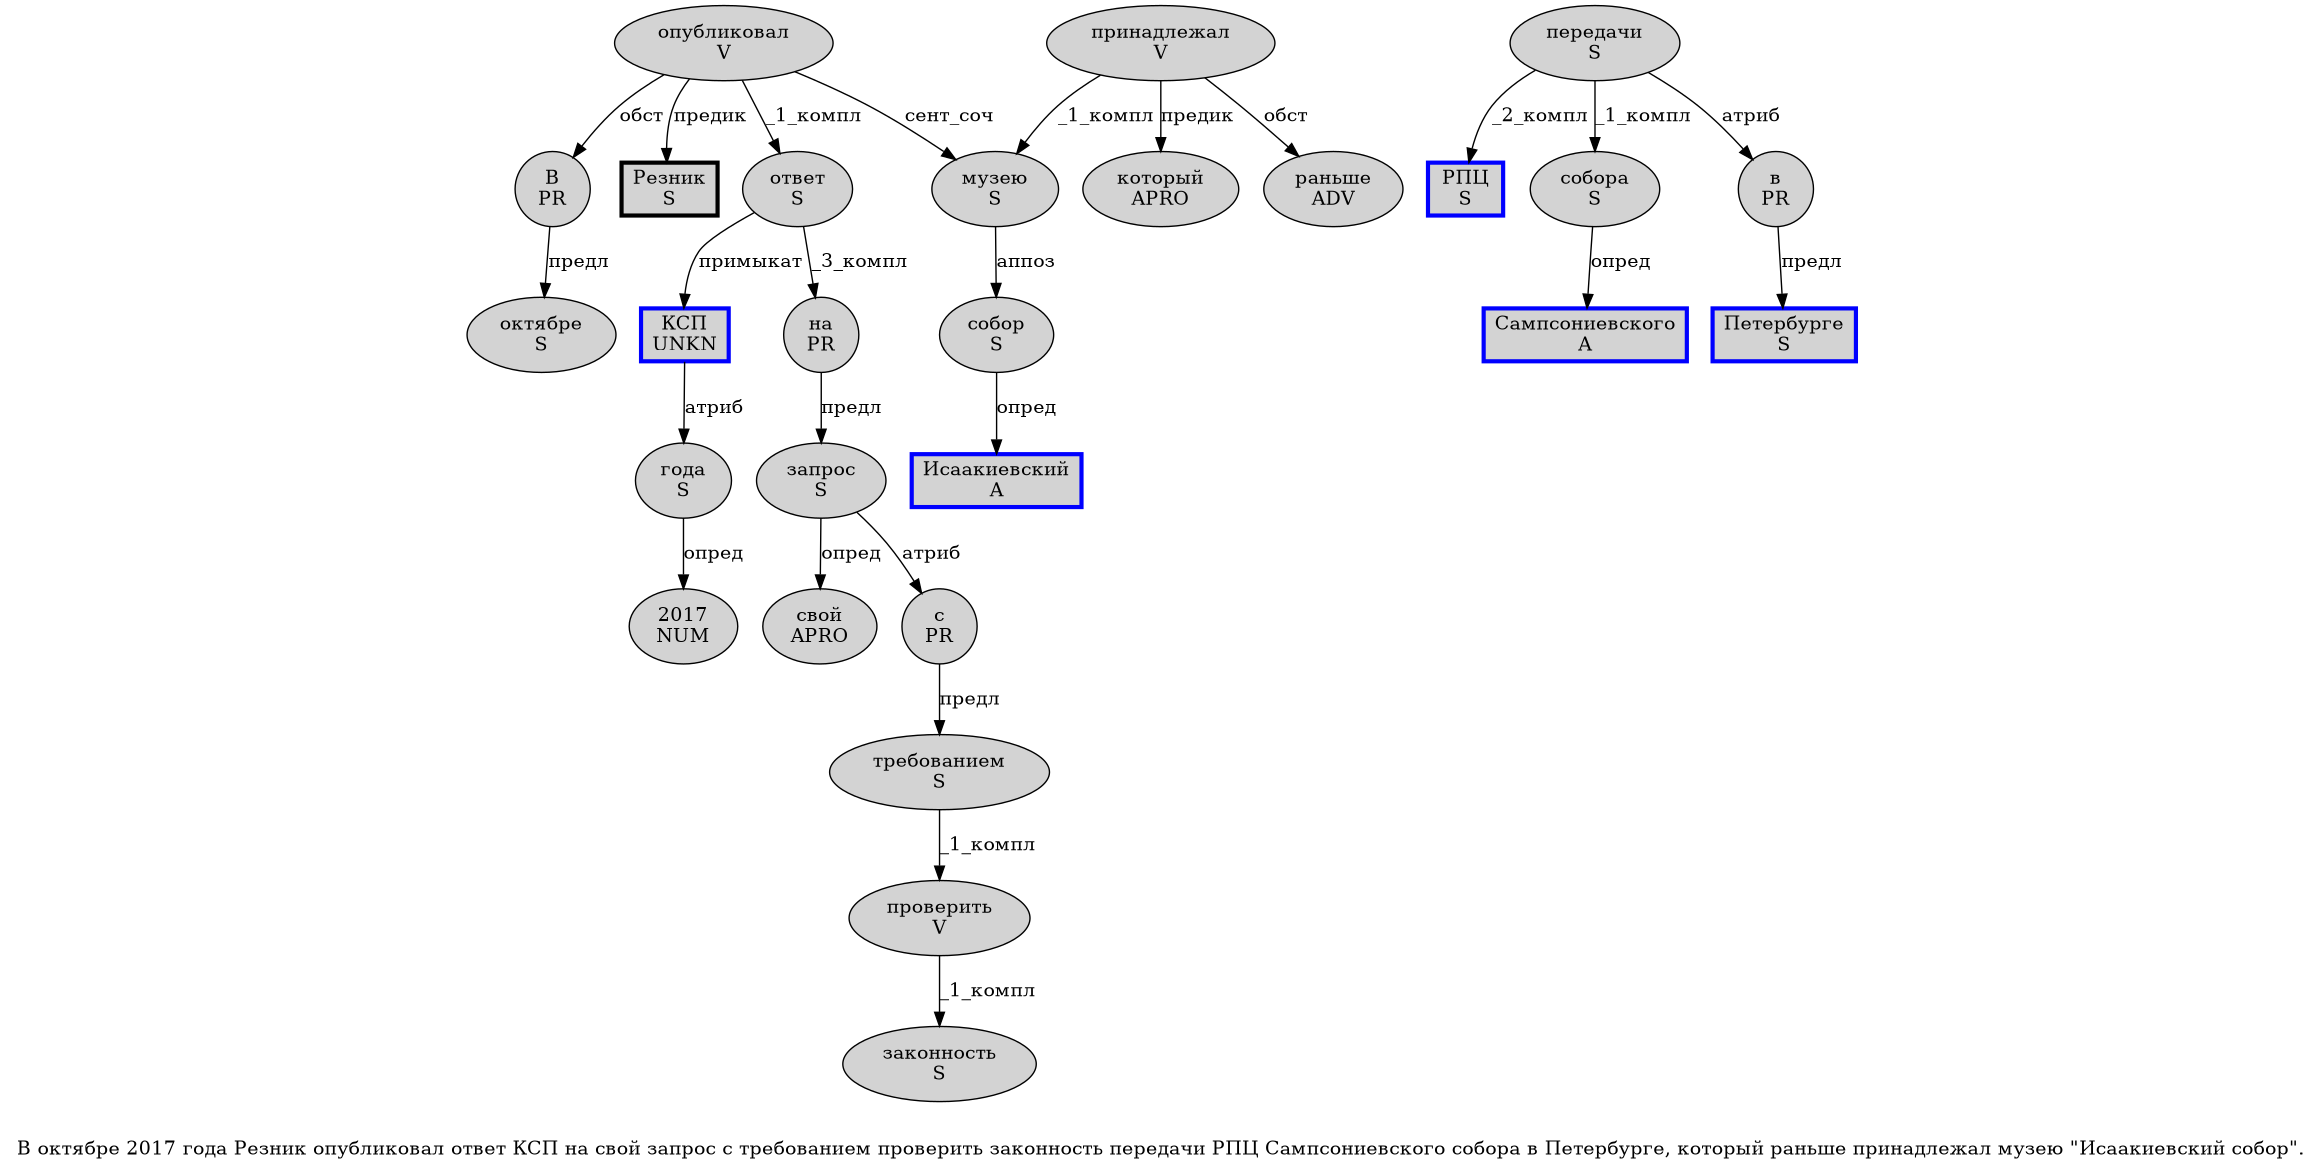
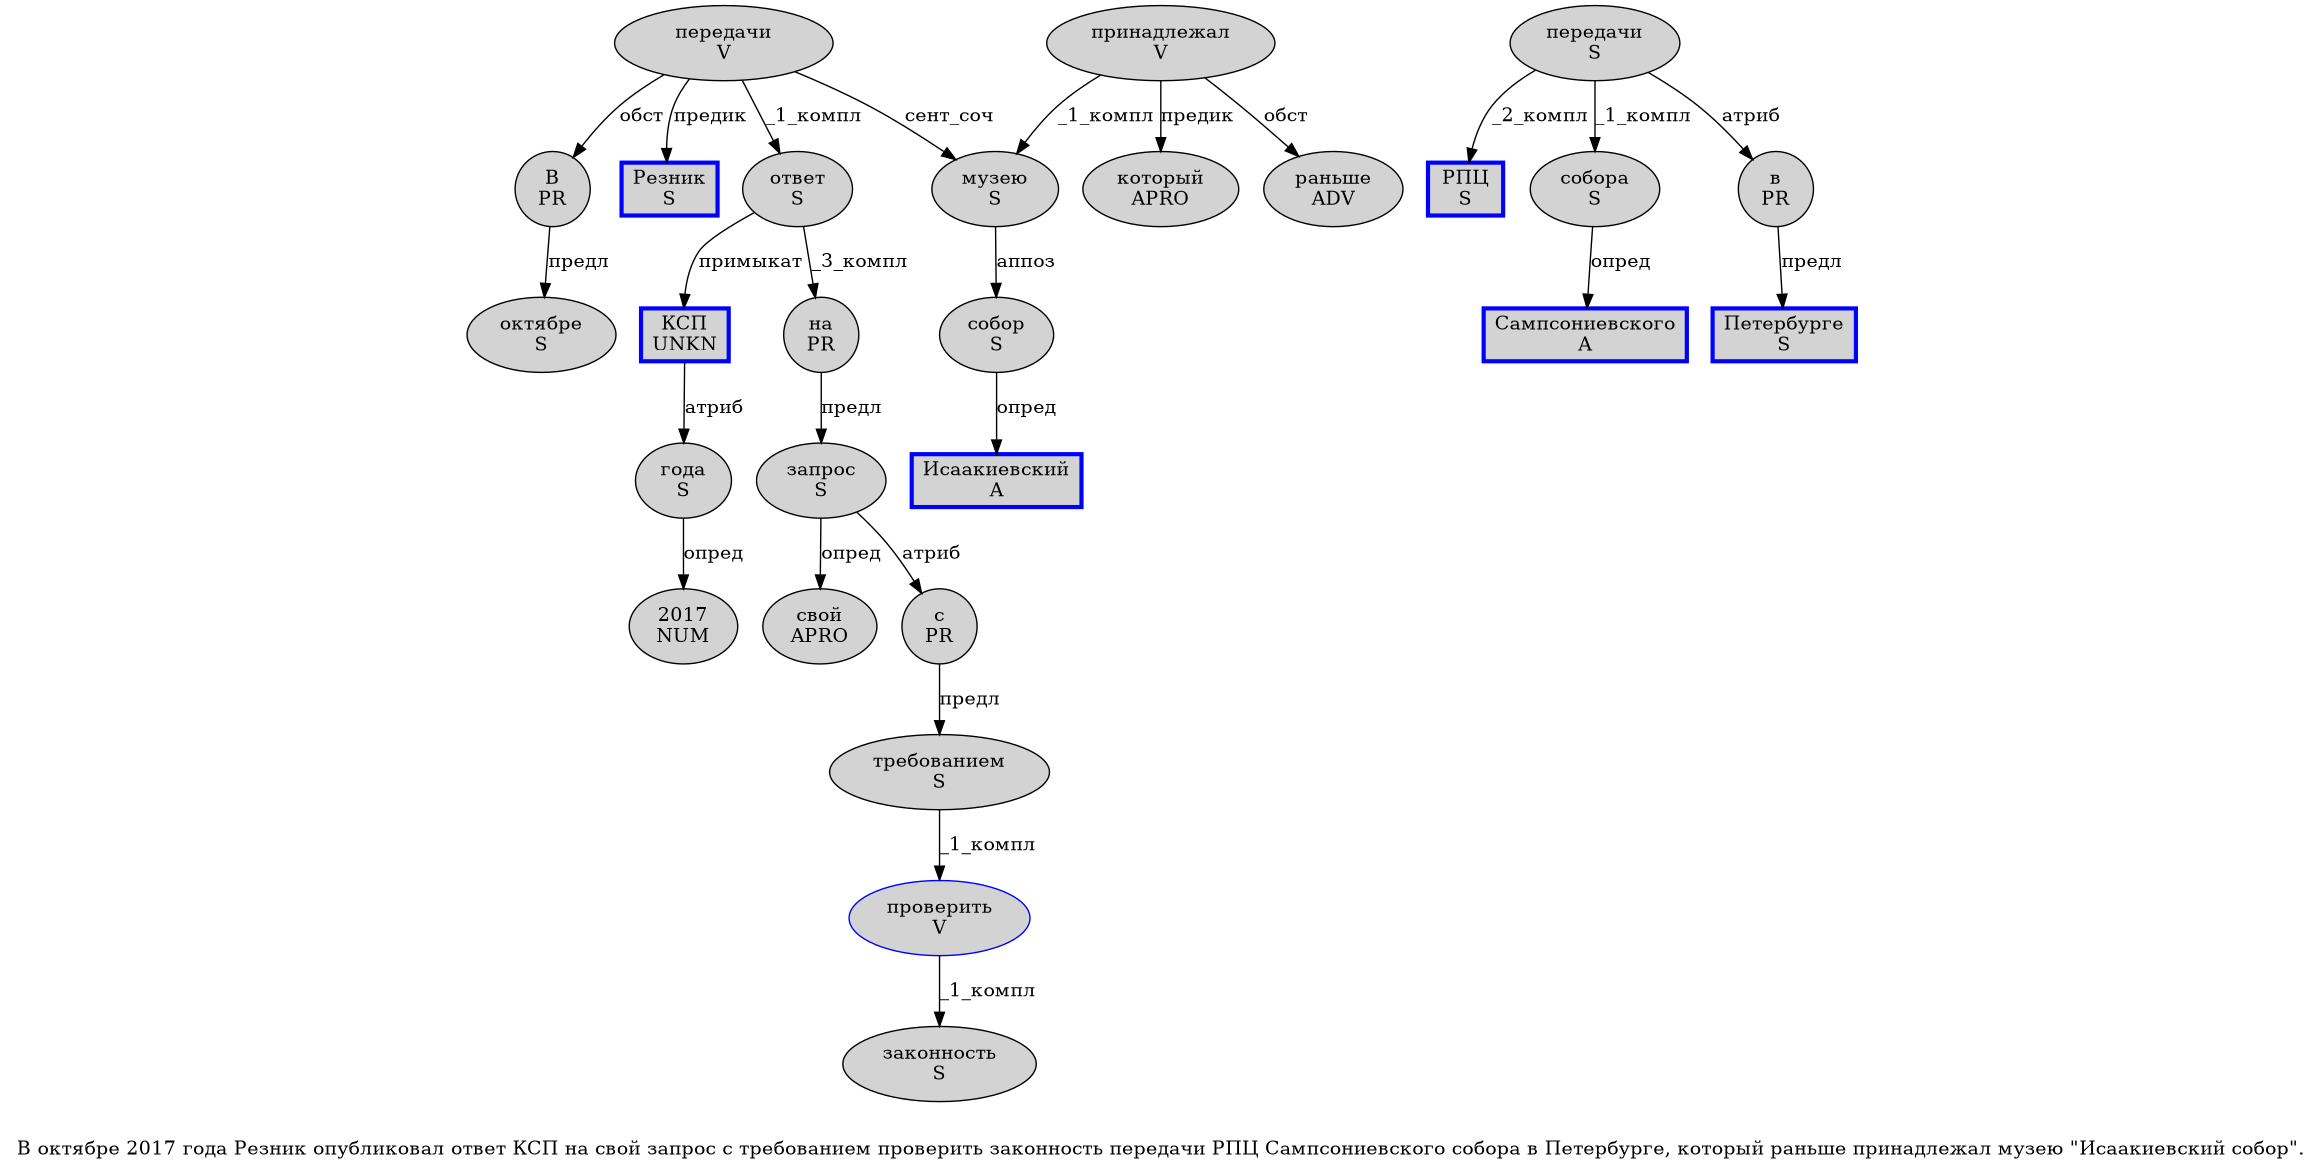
  digraph {
    label="В октябре 2017 года Резник опубликовал ответ КСП на свой запрос с требованием проверить законность передачи РПЦ Сампсониевского собора в Петербурге, который раньше принадлежал музею \"Исаакиевский собор\"."
    node [fillcolor=lightgray penwidth=1 shape=ellipse style=filled]
    n1 [label="В\nPR"]
    n2 [label="октябре\nS"]
    n3 [label="года\nS"]
    n4 [label="2017\nNUM"]
-   n5 [color=black label="Резник\nS" penwidth=3 shape=box]
-   n6 [label="опубликовал\nV"]
+   n5 [color=blue label="Резник\nS" penwidth=3 shape=box]
+   n6 [label="передачи\nV"]
    n7 [label="ответ\nS"]
    n8 [label="музею\nS"]
    n9 [color=blue label="КСП\nUNKN" penwidth=3 shape=box]
    n10 [label="на\nPR"]
    n11 [label="принадлежал\nV"]
    n12 [label="который\nAPRO"]
    n13 [label="раньше\nADV"]
    n14 [label="запрос\nS"]
    n15 [label="свой\nAPRO"]
    n16 [label="с\nPR"]
    n17 [label="требованием\nS"]
-   n18 [label="проверить\nV"]
+   n18 [label="проверить\nV" color=blue]
    n19 [label="законность\nS"]
    n20 [label="передачи\nS"]
    n21 [color=blue label="РПЦ\nS" penwidth=3 shape=box]
    n22 [label="собора\nS"]
    n23 [label="в\nPR"]
    n24 [color=blue label="Сампсониевского\nA" penwidth=3 shape=box]
    n25 [color=blue label="Петербурге\nS" penwidth=3 shape=box]
    n26 [label="собор\nS"]
    n27 [color=blue label="Исаакиевский\nA" penwidth=3 shape=box]
    n1 -> n2 [label="предл"]
    n3 -> n4 [label="опред"]
    n6 -> n1 [label="обст"]
    n6 -> n5 [label="предик"]
    n6 -> n7 [label="_1_компл"]
    n6 -> n8 [label="сент_соч"]
    n7 -> n9 [label="примыкат"]
    n7 -> n10 [label="_3_компл"]
    n8 -> n26 [label="аппоз"]
    n9 -> n3 [label="атриб"]
    n10 -> n14 [label="предл"]
    n11 -> n8 [label="_1_компл"]
    n11 -> n12 [label="предик"]
    n11 -> n13 [label="обст"]
    n14 -> n15 [label="опред"]
    n14 -> n16 [label="атриб"]
    n16 -> n17 [label="предл"]
    n17 -> n18 [label="_1_компл"]
    n18 -> n19 [label="_1_компл"]
    n20 -> n21 [label="_2_компл"]
    n20 -> n22 [label="_1_компл"]
    n20 -> n23 [label="атриб"]
    n22 -> n24 [label="опред"]
    n23 -> n25 [label="предл"]
    n26 -> n27 [label="опред"]
  }
